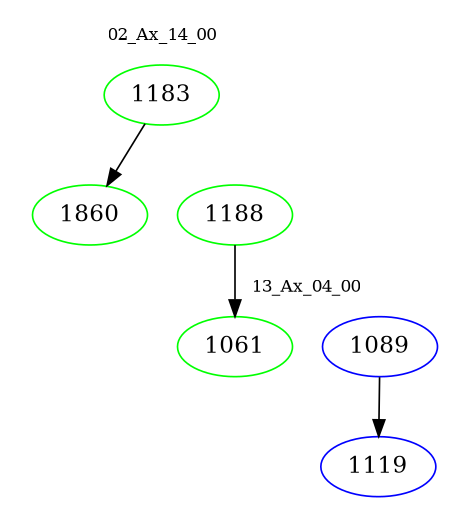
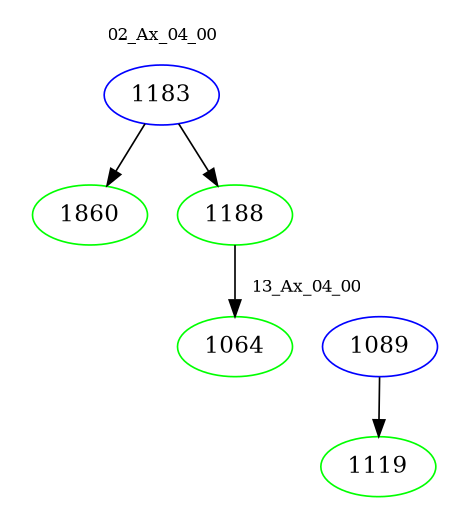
  digraph {
    node [color=green]
    edge [color=black]
-   n1 [label=1183]
+   n1 [color=blue label=1183]
    n2 [label=1860]
    n3 [label=1188]
    n4 [color=blue label=1089]
-   n5 [label=1061]
-   n6 [color=blue label=1119]
+   n5 [label=1064]
+   n6 [label=1119]
    subgraph cluster_1 {
      color=white
      fontsize=10
-     label="02_Ax_14_00"
+     label="02_Ax_04_00"
      n1
      n2
      n3
    }
    subgraph cluster_2 {
      color=white
      fontsize=10
      label="13_Ax_04_00"
      n4
      n5
      n6
    }
    n1 -> n2
+   n1 -> n3
    n3 -> n5
    n4 -> n6
  }
